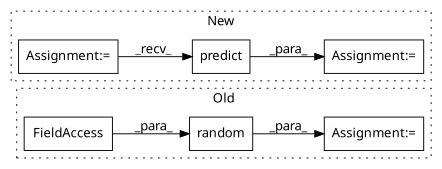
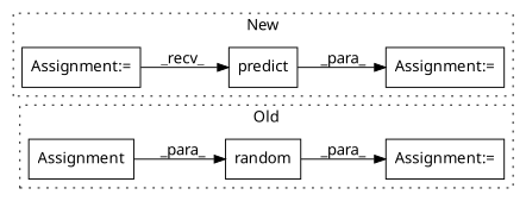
  digraph {
    fontname="Noto Sans"
    rankdir=LR
    node [a=7 fontname="Noto Sans" l=1 shape=box]
    edge [fontname="Noto Sans"]
    n1 [a=32 l="7,1" label=random s="747,758"]
-   n2 [a=22 l=12 label=FieldAccess s=734]
+   n2 [a=22 l=12 label=Assignment s=734]
    n3 [label="Assignment:=" s=733]
    n4 [a=32 l="8,1" label=predict s="1014,1028"]
    n5 [label="Assignment:=" s=1083]
    n6 [label="Assignment:=" s=875]
    subgraph cluster_1 {
      label=Old
      style=dotted
      n1
      n2
      n3
    }
    subgraph cluster_2 {
      label=New
      style=dotted
      n4
      n5
      n6
    }
    n1 -> n3 [label=_para_]
    n2 -> n1 [label=_para_]
    n4 -> n5 [label=_para_]
    n6 -> n4 [label=_recv_]
  }
